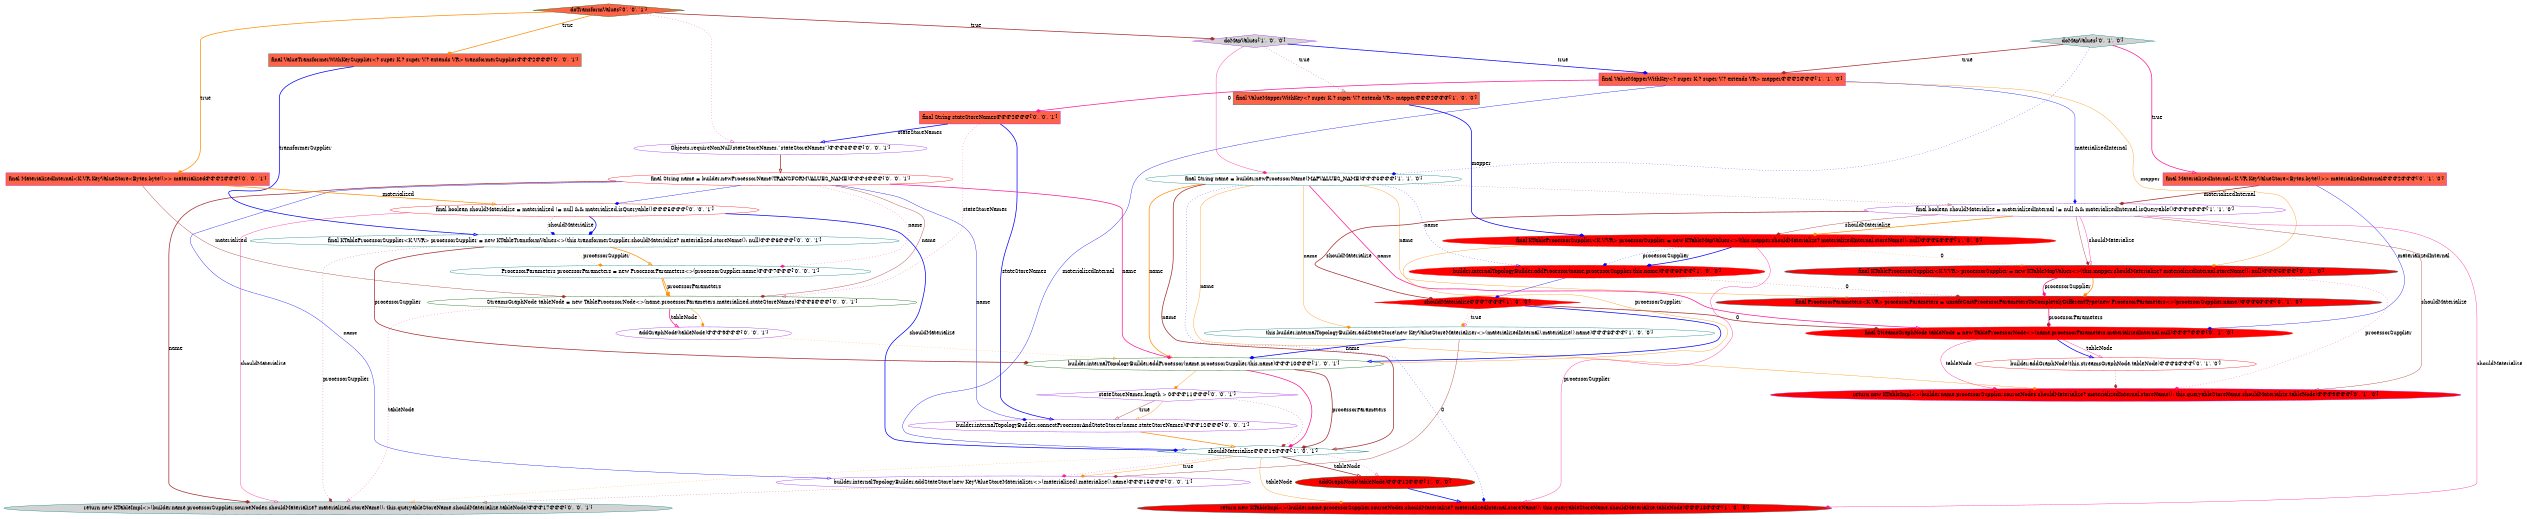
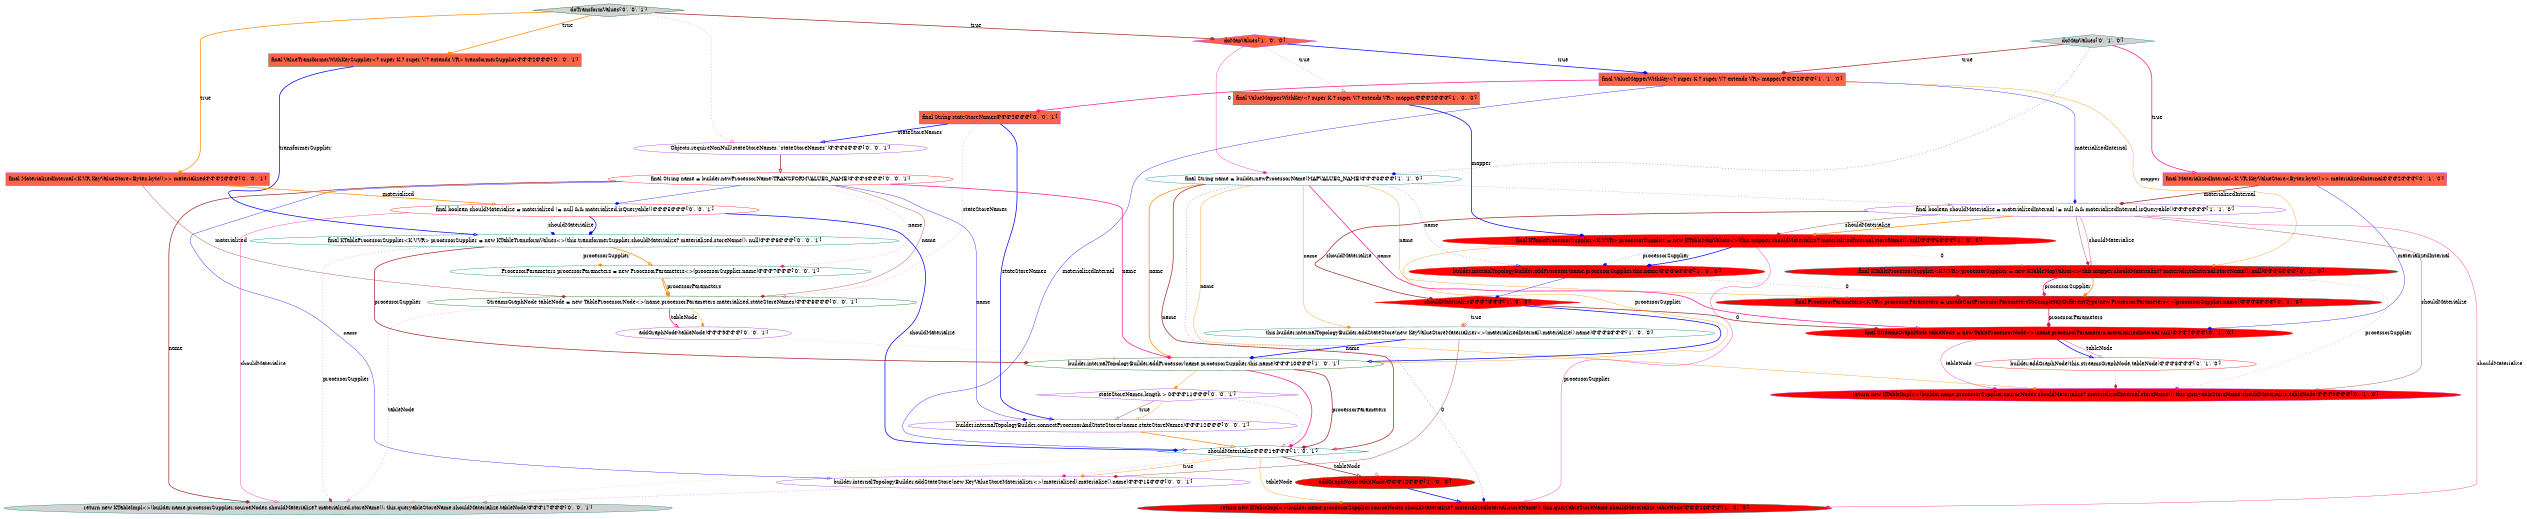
  digraph {
    node [color=purple fillcolor=white shape=ellipse style=filled]
    edge [arrowhead=diamond color=brown style=bold]
    n1 [color=red fillcolor=red label="final StreamsGraphNode tableNode = new TableProcessorNode<>(name,processorParameters,materializedInternal,null)@@@7@@@['0', '1', '0']"]
    n2 [fillcolor=red label="return new KTableImpl<>(builder,name,processorSupplier,sourceNodes,shouldMaterialize? materializedInternal.storeName(): this.queryableStoreName,shouldMaterialize,tableNode)@@@9@@@['0', '1', '0']"]
    n3 [color=red label="builder.addGraphNode(this.streamsGraphNode,tableNode)@@@8@@@['0', '1', '0']"]
    n4 [color=darkgreen label="StreamsGraphNode tableNode = new TableProcessorNode<>(name,processorParameters,materialized,stateStoreNames)@@@8@@@['0', '0', '1']"]
    n5 [label="addGraphNode(tableNode)@@@9@@@['0', '0', '1']"]
    n6 [color=teal fillcolor=lightgray label="return new KTableImpl<>(builder,name,processorSupplier,sourceNodes,shouldMaterialize? materialized.storeName(): this.queryableStoreName,shouldMaterialize,tableNode)@@@17@@@['0', '0', '1']"]
    n7 [color=darkgreen label="builder.internalTopologyBuilder.addProcessor(name,processorSupplier,this.name)@@@10@@@['1', '0', '1']"]
    n8 [color=teal fillcolor=red label="return new KTableImpl<>(builder,name,processorSupplier,sourceNodes,shouldMaterialize? materializedInternal.storeName(): this.queryableStoreName,shouldMaterialize,tableNode)@@@13@@@['1', '0', '0']"]
    n9 [color=teal label="ProcessorParameters processorParameters = new ProcessorParameters<>(processorSupplier,name)@@@7@@@['0', '0', '1']"]
    n10 [color=teal fillcolor=lightgray label="doMapValues['0', '1', '0']" shape=diamond]
    n11 [color=teal label="final String name = builder.newProcessorName(MAPVALUES_NAME)@@@3@@@['1', '1', '0']"]
    n12 [fillcolor=tomato label="final MaterializedInternal<K,VR,KeyValueStore<Bytes,byte((>> materializedInternal@@@2@@@['0', '1', '0']" shape=box]
    n13 [fillcolor=tomato label="final ValueMapperWithKey<? super K,? super V,? extends VR> mapper@@@2@@@['1', '1', '0']" shape=box]
    n14 [color=teal label="shouldMaterialize@@@14@@@['1', '0', '1']" shape=diamond]
    n15 [color=red fillcolor=red label="builder.internalTopologyBuilder.addProcessor(name,processorSupplier,this.name)@@@6@@@['1', '0', '0']"]
    n16 [color=teal fillcolor=red label="final ProcessorParameters<K,VR> processorParameters = unsafeCastProcessorParametersToCompletelyDifferentType(new ProcessorParameters<>(processorSupplier,name))@@@6@@@['0', '1', '0']"]
    n17 [label="final boolean shouldMaterialize = materializedInternal != null && materializedInternal.isQueryable()@@@4@@@['1', '1', '0']"]
    n18 [color=teal label="this.builder.internalTopologyBuilder.addStateStore(new KeyValueStoreMaterializer<>(materializedInternal).materialize(),name)@@@8@@@['1', '0', '0']"]
    n19 [color=teal fillcolor=red label="final KTableProcessorSupplier<K,V,VR> processorSupplier = new KTableMapValues<>(this,mapper,shouldMaterialize? materializedInternal.storeName(): null)@@@5@@@['0', '1', '0']"]
    n20 [fillcolor=tomato label="final String stateStoreNames@@@2@@@['0', '0', '1']" shape=box]
    n21 [label="builder.internalTopologyBuilder.connectProcessorAndStateStores(name,stateStoreNames)@@@12@@@['0', '0', '1']"]
    n22 [color=darkgreen fillcolor=red label="addGraphNode(tableNode)@@@12@@@['1', '0', '0']"]
    n23 [label="builder.internalTopologyBuilder.addStateStore(new KeyValueStoreMaterializer<>(materialized).materialize(),name)@@@15@@@['0', '0', '1']"]
    n24 [color=red fillcolor=red label="shouldMaterialize@@@7@@@['1', '0', '0']" shape=diamond]
    n25 [label="Objects.requireNonNull(stateStoreNames,\"stateStoreNames\")@@@3@@@['0', '0', '1']"]
    n26 [color=red label="final String name = builder.newProcessorName(TRANSFORMVALUES_NAME)@@@4@@@['0', '0', '1']"]
    n27 [color=teal label="final KTableProcessorSupplier<K,V,VR> processorSupplier = new KTableTransformValues<>(this,transformerSupplier,shouldMaterialize? materialized.storeName(): null)@@@6@@@['0', '0', '1']"]
    n28 [label="stateStoreNames.length > 0@@@11@@@['0', '0', '1']" shape=diamond]
    n29 [color=red label="final boolean shouldMaterialize = materialized != null && materialized.isQueryable()@@@5@@@['0', '0', '1']"]
    n30 [color=red fillcolor=red label="final KTableProcessorSupplier<K,V,VR> processorSupplier = new KTableMapValues<>(this,mapper,shouldMaterialize? materializedInternal.storeName(): null)@@@5@@@['1', '0', '0']"]
-   n31 [color=darkgreen fillcolor=tomato label="doTransformValues['0', '0', '1']" shape=diamond]
+   n31 [color=darkgreen fillcolor=lightgray label="doTransformValues['0', '0', '1']" shape=diamond]
    n32 [color=teal fillcolor=tomato label="final ValueTransformerWithKeySupplier<? super K,? super V,? extends VR> transformerSupplier@@@2@@@['0', '0', '1']" shape=box]
    n33 [fillcolor=tomato label="final MaterializedInternal<K,VR,KeyValueStore<Bytes,byte((>> materialized@@@2@@@['0', '0', '1']" shape=box]
-   n34 [fillcolor=lightgray label="doMapValues['1', '0', '0']" shape=diamond]
+   n34 [fillcolor=tomato label="doMapValues['1', '0', '0']" shape=diamond]
    n35 [color=teal fillcolor=tomato label="final ValueMapperWithKey<? super K,? super V,? extends VR> mapper@@@2@@@['1', '0', '0']" shape=box]
    n1 -> n2 [color=deeppink label=tableNode style=solid]
    n1 -> n3 [arrowhead=onormal color=deeppink label=tableNode style=solid]
    n1 -> n3 [arrowhead=onormal color=blue]
    n3 -> n2 [style=dotted]
    n4 -> n5 [color=darkorange style=solid]
    n4 -> n5 [arrowhead=onormal color=deeppink label=tableNode]
    n4 -> n6 [arrowhead=onormal color=deeppink label=tableNode style=dotted]
    n5 -> n7 [arrowhead=onormal color=darkorange style=dotted]
    n7 -> n14 [label=processorParameters]
    n7 -> n14 [color=deeppink]
    n7 -> n28 [color=darkorange style=solid]
    n9 -> n4 [arrowhead=onormal color=darkorange label=processorParameters]
    n9 -> n4 [color=darkorange]
    n10 -> n11 [color=blue style=dotted]
    n10 -> n12 [arrowhead=onormal color=deeppink label=true]
    n10 -> n13 [label=true]
    n11 -> n1 [arrowhead=onormal color=deeppink label=name]
    n11 -> n2 [color=darkorange label=name style=solid]
    n11 -> n7 [arrowhead=onormal color=darkorange label=name]
    n11 -> n8 [color=blue label=name style=dotted]
    n11 -> n14 [arrowhead=onormal label=name]
    n11 -> n15 [arrowhead=onormal color=blue label=name style=dotted]
    n11 -> n16 [arrowhead=onormal color=darkorange label=name style=solid]
    n11 -> n17 [arrowhead=onormal style=dotted]
    n11 -> n18 [color=darkorange label=name style=solid]
    n12 -> n1 [color=blue label=materializedInternal style=solid]
    n12 -> n17 [label=materializedInternal]
    n13 -> n14 [arrowhead=onormal color=blue label=materializedInternal style=solid]
    n13 -> n17 [color=blue label=materializedInternal style=solid]
    n13 -> n19 [color=darkorange label=mapper style=solid]
    n13 -> n20 [color=deeppink label=0]
    n14 -> n6 [arrowhead=onormal color=darkorange style=dotted]
    n14 -> n8 [color=darkorange label=tableNode style=solid]
    n14 -> n22 [arrowhead=onormal label=tableNode]
    n14 -> n22 [arrowhead=onormal color=deeppink style=dotted]
    n14 -> n23 [color=deeppink style=dotted]
    n14 -> n23 [color=darkorange label=true style=solid]
    n15 -> n16 [label=0 style=dotted]
    n15 -> n24 [color=blue style=solid]
    n16 -> n1 [color=deeppink label=processorParameters]
    n16 -> n1 [style=dotted]
    n17 -> n2 [arrowhead=onormal label=shouldMaterialize style=solid]
    n17 -> n8 [color=deeppink label=shouldMaterialize style=solid]
    n17 -> n19 [style=solid]
    n17 -> n19 [arrowhead=onormal color=deeppink label=shouldMaterialize style=solid]
    n17 -> n24 [label=shouldMaterialize]
    n17 -> n30 [color=darkorange]
    n17 -> n30 [label=shouldMaterialize style=solid]
    n18 -> n7 [color=blue]
    n18 -> n23 [label=0 style=solid]
    n19 -> n2 [color=deeppink label=processorSupplier style=dotted]
    n19 -> n16 [color=deeppink label=processorSupplier]
    n19 -> n16 [color=darkorange]
    n20 -> n4 [arrowhead=onormal color=deeppink label=stateStoreNames style=dotted]
    n20 -> n21 [arrowhead=onormal color=blue label=stateStoreNames]
    n20 -> n25 [arrowhead=onormal color=blue label=stateStoreNames]
    n21 -> n14 [arrowhead=onormal color=darkorange]
    n22 -> n8 [arrowhead=onormal color=blue]
    n23 -> n6 [arrowhead=onormal style=dotted]
    n24 -> n1 [label=0]
    n24 -> n7 [arrowhead=onormal color=blue]
    n24 -> n18 [color=darkorange style=dotted]
    n24 -> n18 [arrowhead=onormal color=deeppink label=true style=dotted]
    n25 -> n26 [arrowhead=onormal]
    n26 -> n4 [label=name style=solid]
    n26 -> n6 [label=name]
    n26 -> n7 [color=deeppink label=name]
    n26 -> n9 [color=deeppink label=name style=dotted]
    n26 -> n21 [color=blue label=name style=solid]
    n26 -> n23 [arrowhead=onormal color=blue label=name style=solid]
    n26 -> n29 [color=blue style=solid]
    n27 -> n6 [label=processorSupplier style=dotted]
    n27 -> n7 [label=processorSupplier]
    n27 -> n9 [arrowhead=onormal color=darkorange]
    n27 -> n9 [color=darkorange label=processorSupplier style=dotted]
-   n28 -> n14 [style=dotted]
+   n28 -> n14 [arrowhead=onormal style=dotted]
    n28 -> n21 [arrowhead=onormal label=true style=solid]
    n28 -> n21 [arrowhead=onormal color=darkorange style=solid]
    n29 -> n6 [arrowhead=onormal color=deeppink label=shouldMaterialize style=solid]
    n29 -> n14 [color=blue label=shouldMaterialize]
    n29 -> n27 [color=blue]
    n29 -> n27 [color=blue label=shouldMaterialize style=dotted]
    n30 -> n7 [arrowhead=onormal color=darkorange label=processorSupplier style=solid]
    n30 -> n8 [arrowhead=onormal color=deeppink label=processorSupplier style=solid]
    n30 -> n15 [color=blue label=processorSupplier style=dotted]
    n30 -> n15 [color=blue]
    n30 -> n19 [arrowhead=onormal color=darkorange label=0 style=dotted]
    n31 -> n25 [arrowhead=onormal color=deeppink style=dotted]
    n31 -> n32 [color=darkorange label=true]
    n31 -> n33 [color=darkorange label=true]
    n31 -> n34 [label=true]
    n32 -> n27 [arrowhead=onormal color=blue label=transformerSupplier]
    n33 -> n4 [label=materialized style=solid]
    n33 -> n29 [arrowhead=onormal color=darkorange label=materialized]
    n34 -> n11 [color=deeppink style=solid]
    n34 -> n13 [color=blue label=true]
    n34 -> n35 [arrowhead=onormal label=true style=dotted]
    n35 -> n30 [color=blue label=mapper]
  }
